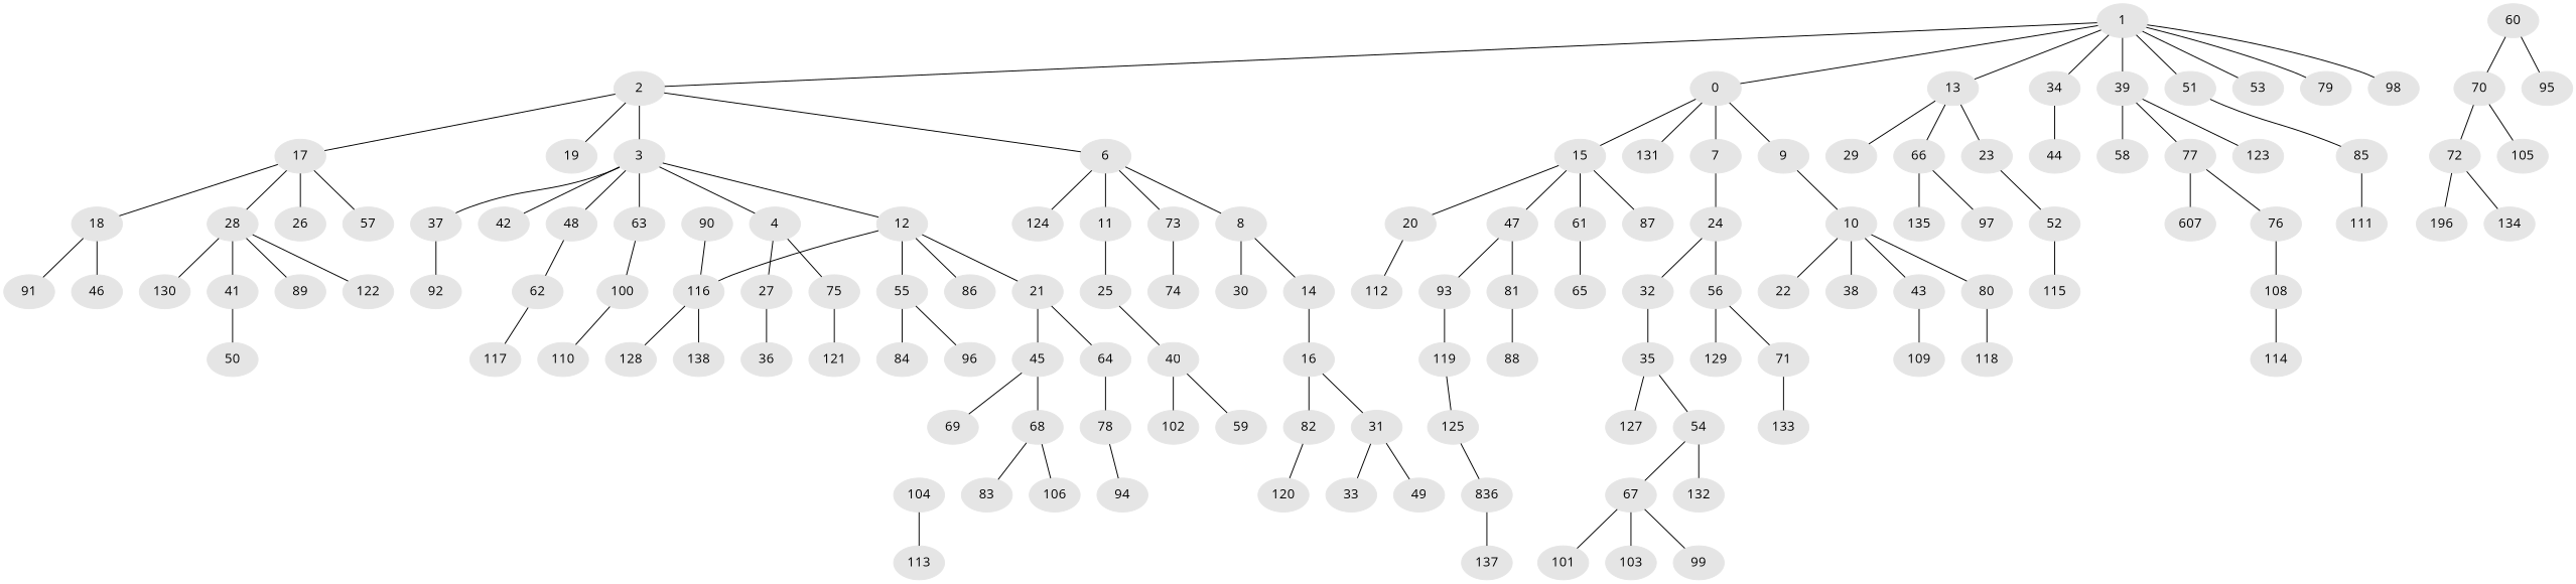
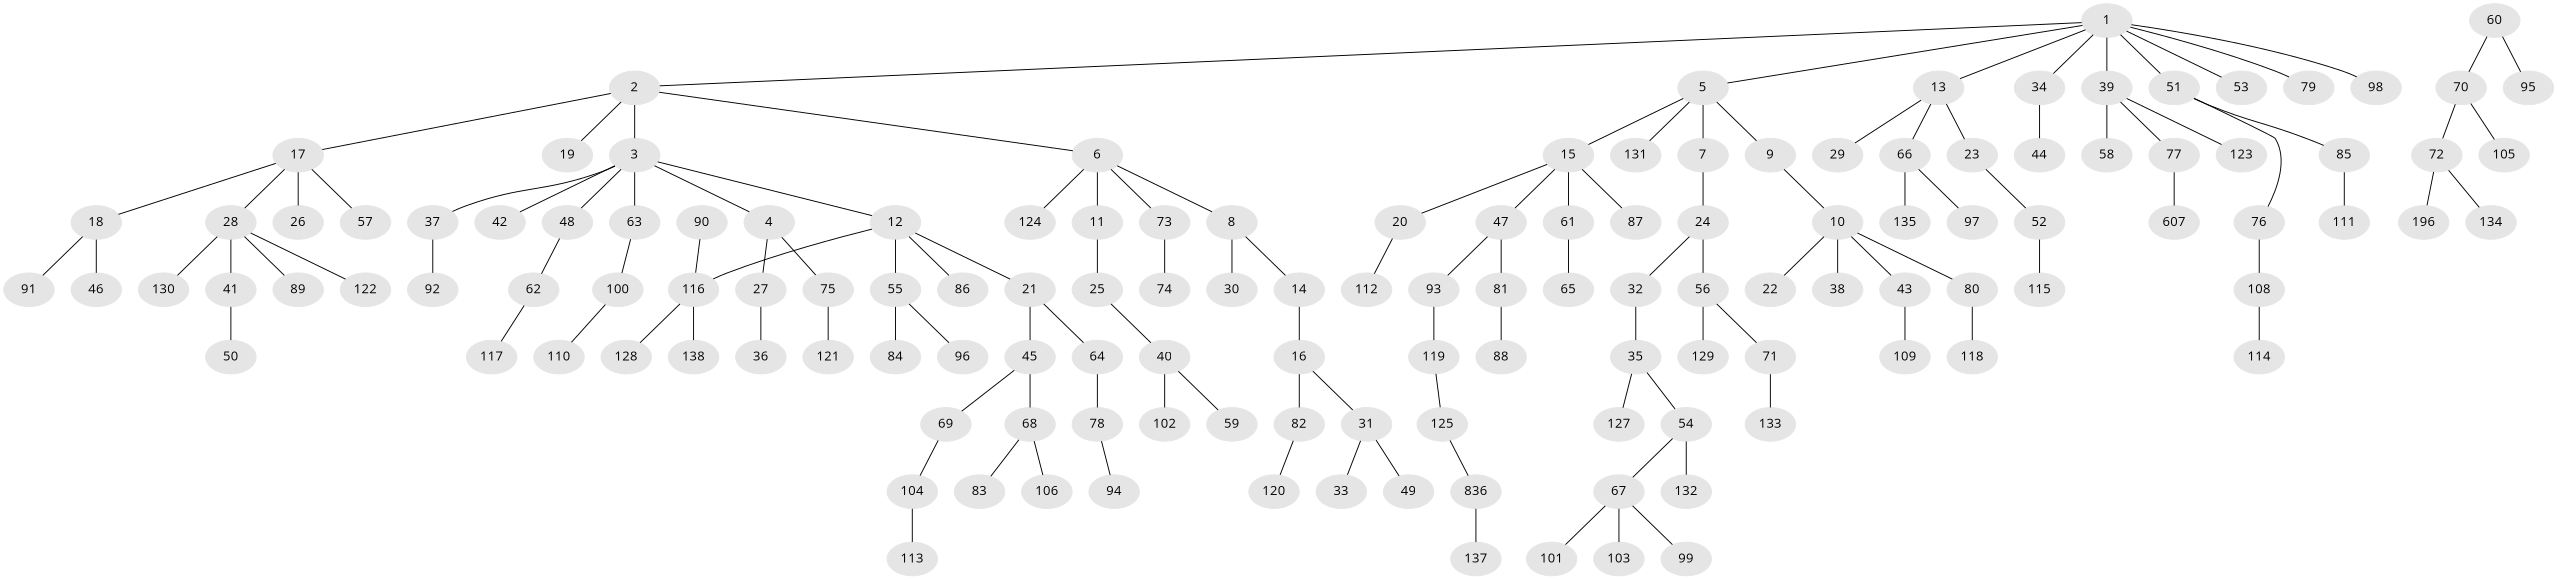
  graph {
    fontname="Open Sans"
    node [color=gray90 fontname="Open Sans" style=filled]
    edge [fontname="Open Sans"]
    1
    2
-   5 [label=0]
+   5
    13
    34
    39
    51
    53
    79
    98
    3
    6
    17
    19
    7
    9
    15
    131
    23
    29
    66
    44
    58
    77
    123
    76
    85
    4
    12
    37
    42
    48
    63
    8
    11
    73
    124
    18
    26
    28
    57
    27
    75
    21
    55
    86
    116
    92
    62
    100
    36
    121
    24
    10
    20
    47
    61
    87
    14
    30
    25
    74
    32
    56
    16
    22
    38
    43
    80
    109
    118
    40
    45
    64
    84
    96
    90
    52
    97
    135
    31
    82
    112
    81
    93
    65
    33
    49
    120
    46
    91
    41
    89
    122
    130
    68
    69
    60
    70
    95
    78
    115
    35
    71
    129
    59
    102
    50
    54
    127
    67
    132
    n113 [label=607]
    83
    106
    104
    88
    117
    108
    111
    99
    101
    103
    133
    72
    105
    119
    110
    94
    113
    n131 [label=196]
    134
    114
    128
    138
    125
    n137 [label=836]
    137
    1 -- 2
    1 -- 5
    1 -- 13
    1 -- 34
    1 -- 39
    1 -- 51
    1 -- 53
    1 -- 79
    1 -- 98
    2 -- 3
    2 -- 6
    2 -- 17
    2 -- 19
    5 -- 7
    5 -- 9
    5 -- 15
    5 -- 131
    13 -- 23
    13 -- 29
    13 -- 66
    34 -- 44
    39 -- 58
    39 -- 77
    39 -- 123
-   77 -- 76
+   51 -- 76
    51 -- 85
    3 -- 4
    3 -- 12
    3 -- 37
    3 -- 42
    3 -- 48
    3 -- 63
    6 -- 8
    6 -- 11
    6 -- 73
    6 -- 124
    17 -- 18
    17 -- 26
    17 -- 28
    17 -- 57
    7 -- 24
    9 -- 10
    15 -- 20
    15 -- 47
    15 -- 61
    15 -- 87
    23 -- 52
    66 -- 97
    66 -- 135
    77 -- n113
    76 -- 108
    85 -- 111
    4 -- 27
    4 -- 75
    12 -- 21
    12 -- 55
    12 -- 86
    12 -- 116
    37 -- 92
    48 -- 62
    63 -- 100
    8 -- 14
    8 -- 30
    11 -- 25
    73 -- 74
    18 -- 46
    18 -- 91
    28 -- 41
    28 -- 89
    28 -- 122
    28 -- 130
    27 -- 36
    75 -- 121
    21 -- 45
    21 -- 64
    55 -- 84
    55 -- 96
    116 -- 128
    116 -- 138
    62 -- 117
    100 -- 110
    24 -- 32
    24 -- 56
    10 -- 22
    10 -- 38
    10 -- 43
    10 -- 80
    20 -- 112
    47 -- 81
    47 -- 93
    61 -- 65
    14 -- 16
    25 -- 40
    32 -- 35
    56 -- 71
    56 -- 129
    16 -- 31
    16 -- 82
    43 -- 109
    80 -- 118
    40 -- 59
    40 -- 102
    45 -- 68
    45 -- 69
    64 -- 78
    90 -- 116
    52 -- 115
    31 -- 33
    31 -- 49
    82 -- 120
    81 -- 88
    93 -- 119
    41 -- 50
    68 -- 83
    68 -- 106
+   69 -- 104
    60 -- 70
    60 -- 95
    70 -- 72
    70 -- 105
    78 -- 94
    35 -- 54
    35 -- 127
    71 -- 133
    54 -- 67
    54 -- 132
    67 -- 99
    67 -- 101
    67 -- 103
    104 -- 113
    108 -- 114
    72 -- n131
    72 -- 134
    119 -- 125
    125 -- n137
    n137 -- 137
  }
